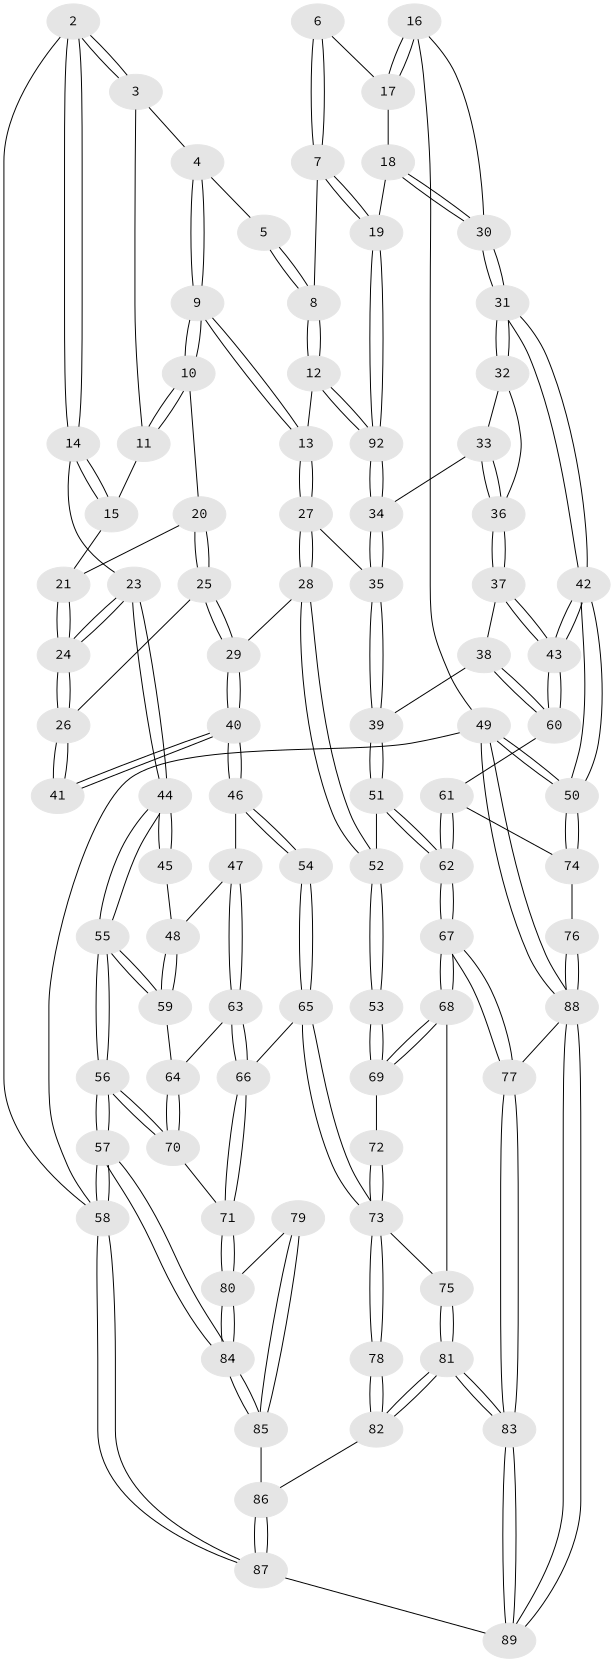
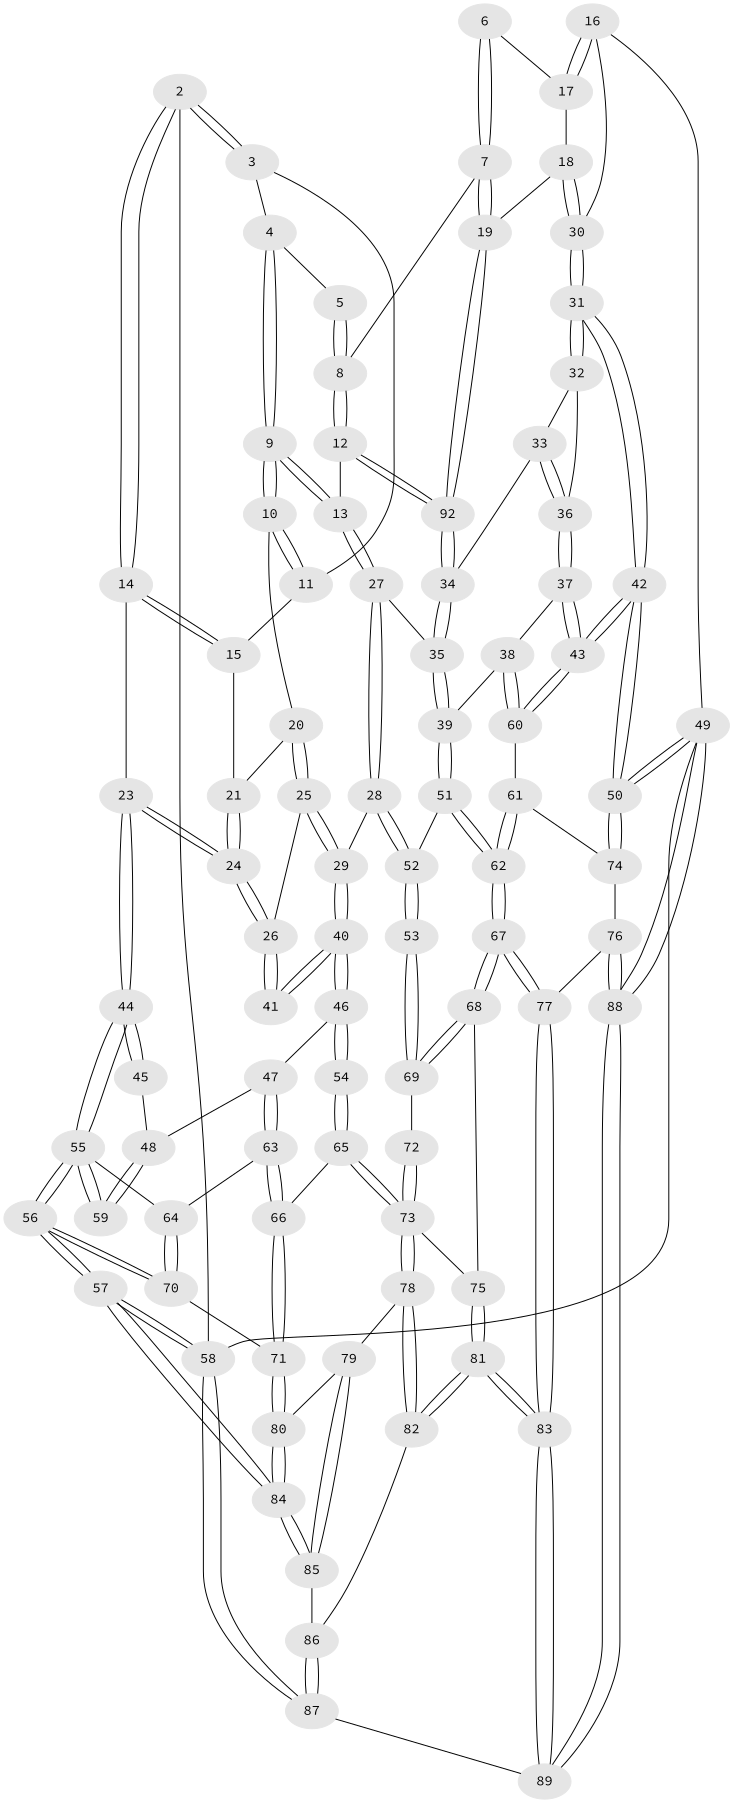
  graph {
    fontname="Source Code Pro"
    node [color=gray90 fontname="Source Code Pro" style=filled]
    edge [fontname="Source Code Pro"]
    2
    3
    14
    58
    6
    7
    17
    16
    30
    49
    4
    11
    15
    23
    87
    5
    9
    8
    10
    13
    12
    19
    18
    n24 [label=92]
    20
    27
    21
    25
    34
    28
    35
    24
    44
    31
    50
    88
    26
    29
    45
    55
    41
    40
    52
    39
    53
    46
    32
    42
    33
    36
    43
    37
    51
    38
    60
    61
    62
    47
    54
    74
    48
    59
    56
    63
    65
    64
    66
    89
    76
    67
    69
    72
    73
    57
    70
    84
    71
    85
    68
    77
    75
    78
    80
    83
    81
    79
    82
    86
    2 -- 3
    2 -- 3
    2 -- 14
    2 -- 14
    2 -- 58
    3 -- 4
    3 -- 11
    14 -- 15
    14 -- 15
    14 -- 23
    58 -- 87
    58 -- 87
    6 -- 7
    6 -- 7
    6 -- 17
    7 -- 8
    7 -- 19
    7 -- 19
    17 -- 18
    16 -- 17
    16 -- 17
    16 -- 30
    16 -- 49
    30 -- 31
    30 -- 31
    49 -- 58
    49 -- 50
    49 -- 50
    49 -- 88
    49 -- 88
    4 -- 5
    4 -- 9
    4 -- 9
    11 -- 15
    15 -- 21
    23 -- 24
    23 -- 24
    23 -- 44
    23 -- 44
    87 -- 89
    5 -- 8
    5 -- 8
    9 -- 10
    9 -- 10
    9 -- 13
    9 -- 13
    8 -- 12
    8 -- 12
    10 -- 11
    10 -- 11
    10 -- 20
    13 -- 27
    13 -- 27
    12 -- 13
    12 -- n24
    12 -- n24
    19 -- n24
    19 -- n24
    18 -- 30
    18 -- 30
    18 -- 19
    n24 -- 34
    n24 -- 34
    20 -- 21
    20 -- 25
    20 -- 25
    27 -- 28
    27 -- 28
    27 -- 35
    21 -- 24
    21 -- 24
    25 -- 26
    25 -- 29
    25 -- 29
    34 -- 35
    34 -- 35
    28 -- 29
    28 -- 52
    28 -- 52
    35 -- 39
    35 -- 39
    24 -- 26
    24 -- 26
    44 -- 45
    44 -- 45
    44 -- 55
    44 -- 55
    31 -- 32
    31 -- 32
    31 -- 42
    31 -- 42
    50 -- 74
    50 -- 74
    88 -- 89
    88 -- 89
    26 -- 41
    26 -- 41
    29 -- 40
    29 -- 40
    45 -- 48
    55 -- 59
    55 -- 59
    55 -- 56
    55 -- 56
    40 -- 41
    40 -- 41
    40 -- 46
    40 -- 46
    52 -- 53
    52 -- 53
    39 -- 51
    39 -- 51
    53 -- 69
    53 -- 69
    46 -- 47
    46 -- 54
    46 -- 54
    32 -- 33
    32 -- 36
    42 -- 50
    42 -- 50
    42 -- 43
    42 -- 43
    33 -- 34
    33 -- 36
    33 -- 36
    36 -- 37
    36 -- 37
    43 -- 60
    43 -- 60
    37 -- 43
    37 -- 43
    37 -- 38
    51 -- 52
    51 -- 62
    51 -- 62
    38 -- 39
    38 -- 60
    38 -- 60
    60 -- 61
    61 -- 62
    61 -- 62
    61 -- 74
    62 -- 67
    62 -- 67
    47 -- 48
    47 -- 63
    47 -- 63
    54 -- 65
    54 -- 65
    74 -- 76
    48 -- 59
    48 -- 59
-   59 -- 64
+   55 -- 64
    56 -- 57
    56 -- 57
    56 -- 70
    56 -- 70
    63 -- 64
    63 -- 66
    63 -- 66
    65 -- 66
    65 -- 73
    65 -- 73
    64 -- 70
    64 -- 70
    66 -- 71
    66 -- 71
    76 -- 88
    76 -- 88
-   88 -- 77
+   76 -- 77
    67 -- 68
    67 -- 68
    67 -- 77
    67 -- 77
    69 -- 72
    72 -- 73
    72 -- 73
    73 -- 75
    73 -- 78
    73 -- 78
    57 -- 58
    57 -- 58
    57 -- 84
    57 -- 84
    70 -- 71
    84 -- 85
    84 -- 85
    71 -- 80
    71 -- 80
    85 -- 86
    68 -- 69
    68 -- 69
    68 -- 75
    77 -- 83
    77 -- 83
    75 -- 81
    75 -- 81
+   78 -- 79
    78 -- 82
    78 -- 82
    80 -- 84
    80 -- 84
    83 -- 89
    83 -- 89
    81 -- 83
    81 -- 83
    81 -- 82
    81 -- 82
    79 -- 85
    79 -- 85
    79 -- 80
    82 -- 86
    86 -- 87
    86 -- 87
  }
